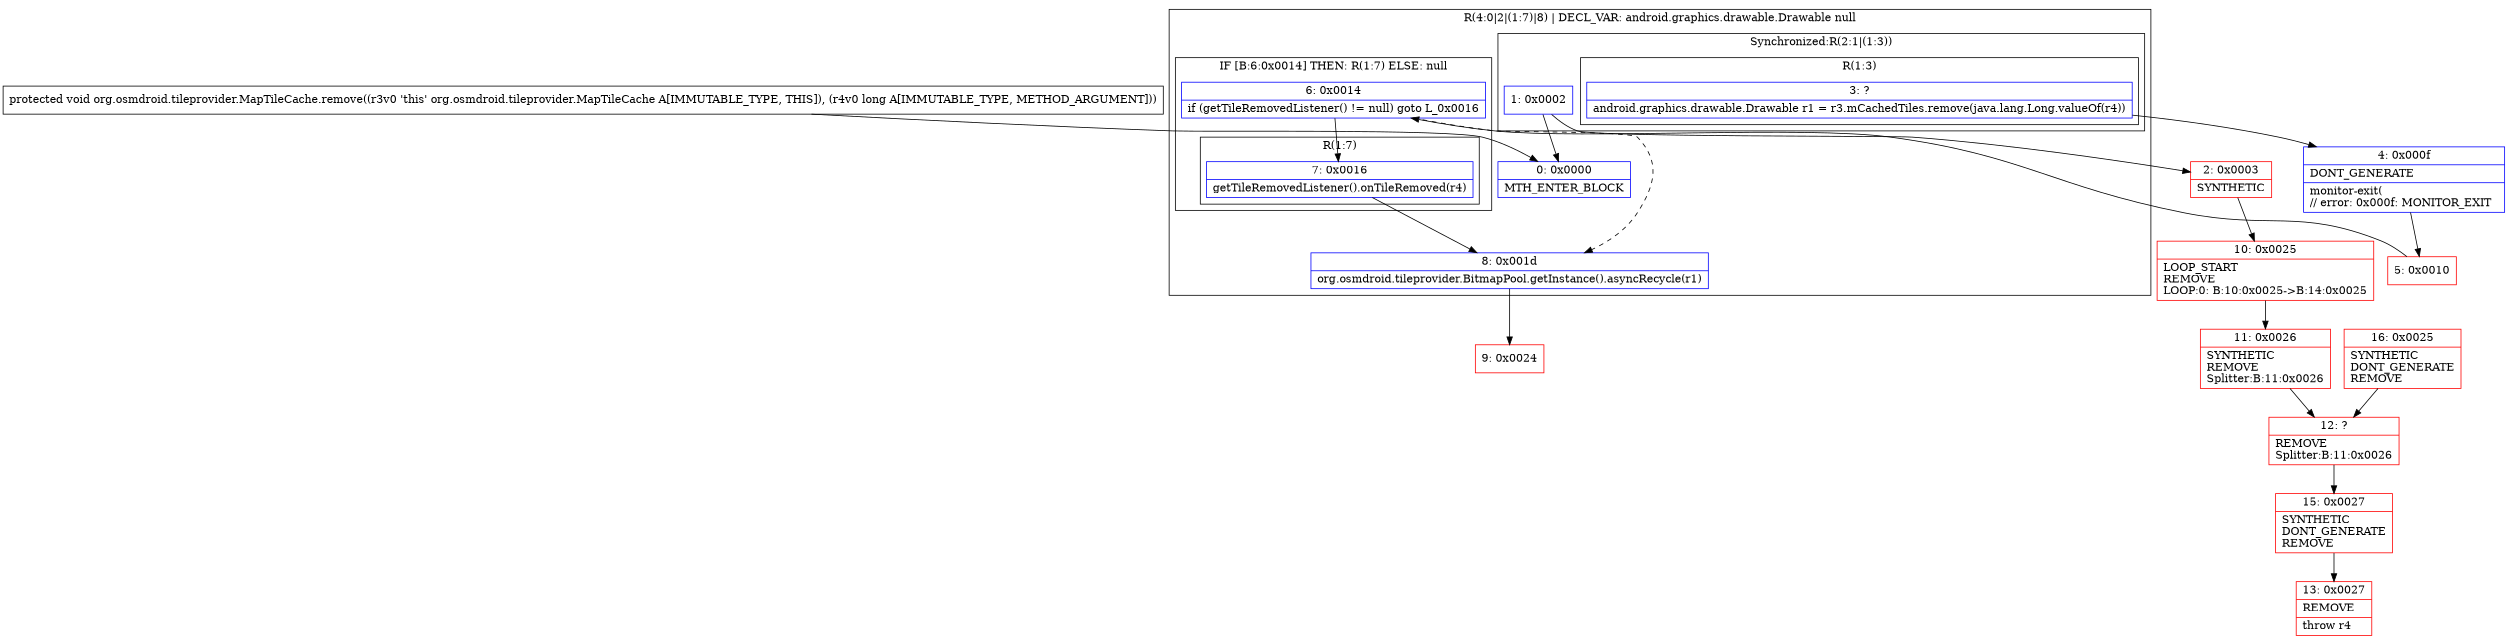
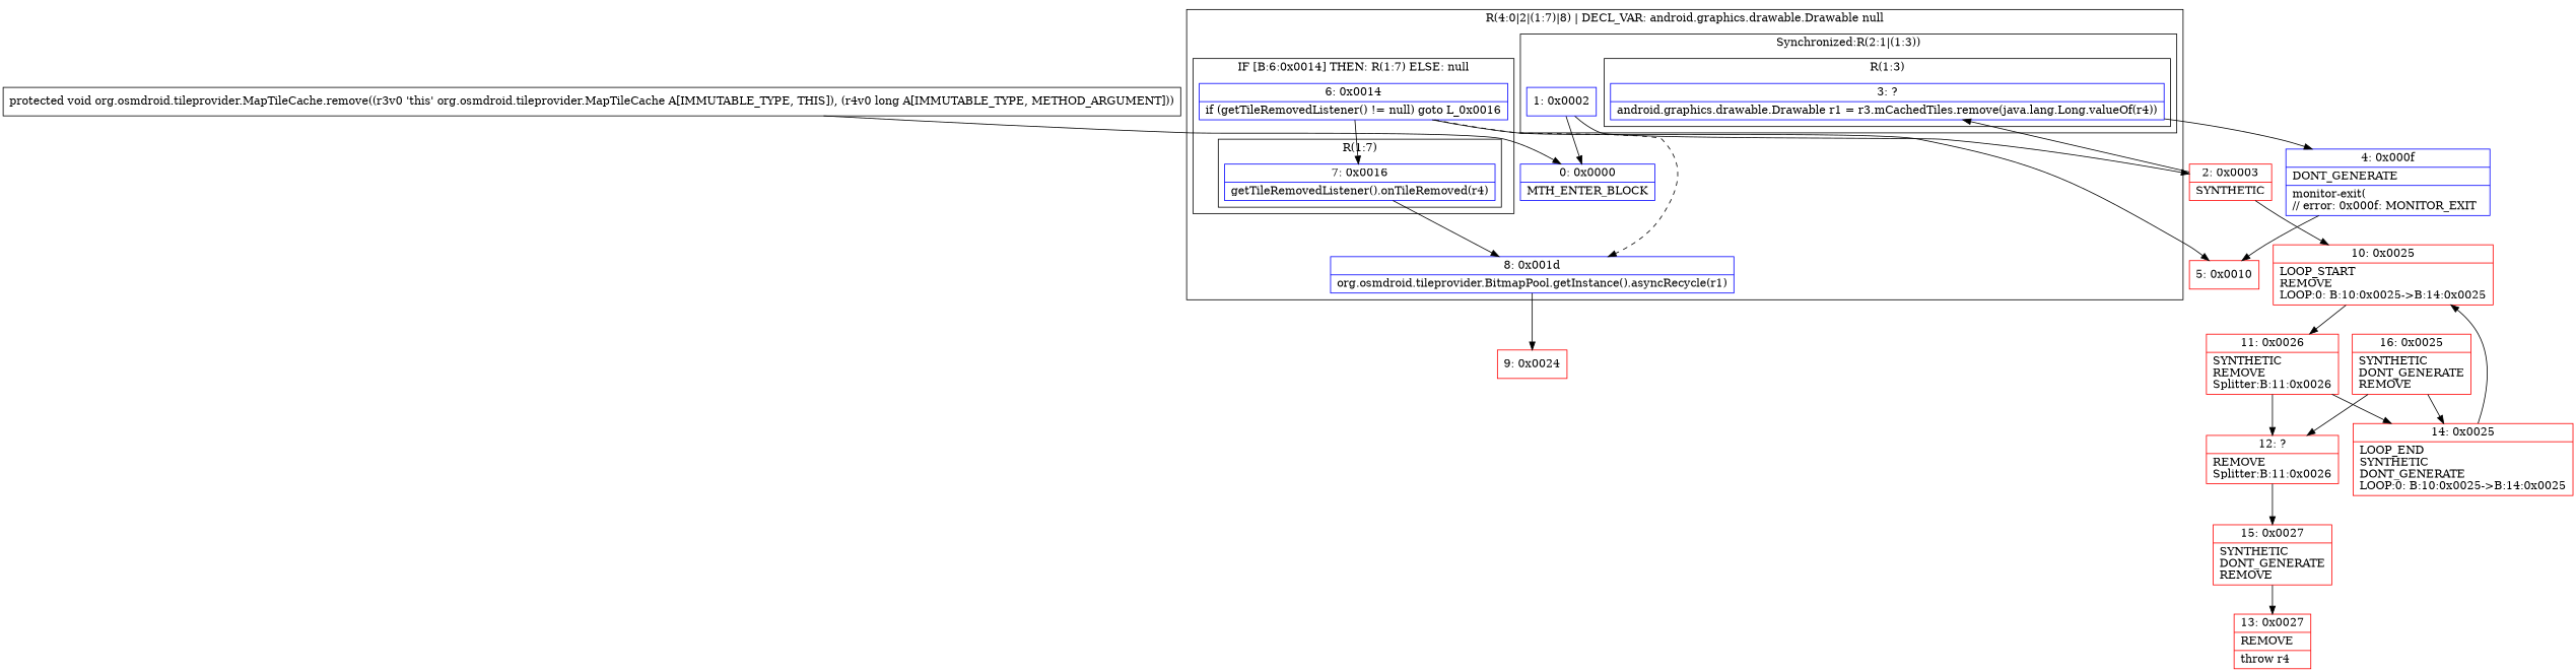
  digraph {
    node [color=red shape=record]
    n1 [color=blue label="{3\:\ ?|android.graphics.drawable.Drawable r1 = r3.mCachedTiles.remove(java.lang.Long.valueOf(r4))\l}"]
    n2 [color=blue label="{1\:\ 0x0002}"]
    n3 [color=blue label="{7\:\ 0x0016|getTileRemovedListener().onTileRemoved(r4)\l}"]
    n4 [color=blue label="{6\:\ 0x0014|if (getTileRemovedListener() != null) goto L_0x0016\l}"]
    n5 [color=blue label="{0\:\ 0x0000|MTH_ENTER_BLOCK\l}"]
    n6 [color=blue label="{8\:\ 0x001d|org.osmdroid.tileprovider.BitmapPool.getInstance().asyncRecycle(r1)\l}"]
    n7 [color=blue label="{4\:\ 0x000f|DONT_GENERATE\l|monitor\-exit(\l\/\/ error: 0x000f: MONITOR_EXIT  \l}"]
    n8 [label="{2\:\ 0x0003|SYNTHETIC\l}"]
    n9 [label="{9\:\ 0x0024}"]
    n10 [label="{10\:\ 0x0025|LOOP_START\lREMOVE\lLOOP:0: B:10:0x0025\-\>B:14:0x0025\l}"]
    n11 [label="{5\:\ 0x0010}"]
    n12 [label="{11\:\ 0x0026|SYNTHETIC\lREMOVE\lSplitter:B:11:0x0026\l}"]
    n13 [label="{12\:\ ?|REMOVE\lSplitter:B:11:0x0026\l}"]
+   n14 [label="{14\:\ 0x0025|LOOP_END\lSYNTHETIC\lDONT_GENERATE\lLOOP:0: B:10:0x0025\-\>B:14:0x0025\l}"]
    n15 [label="{15\:\ 0x0027|SYNTHETIC\lDONT_GENERATE\lREMOVE\l}"]
    n16 [label="{13\:\ 0x0027|REMOVE\l|throw r4\l}"]
    n17 [label="{16\:\ 0x0025|SYNTHETIC\lDONT_GENERATE\lREMOVE\l}"]
    n18 [label="{protected void org.osmdroid.tileprovider.MapTileCache.remove((r3v0 'this' org.osmdroid.tileprovider.MapTileCache A[IMMUTABLE_TYPE, THIS]), (r4v0 long A[IMMUTABLE_TYPE, METHOD_ARGUMENT])) }" color=""]
    subgraph cluster_1 {
      label="R(4:0|2|(1:7)|8) | DECL_VAR: android.graphics.drawable.Drawable null\l"
      n5
      n6
      subgraph cluster_2 {
        label="Synchronized:R(2:1|(1:3))"
        n2
        subgraph cluster_3 {
          label="R(1:3)"
          n1
        }
      }
      subgraph cluster_4 {
        label="IF [B:6:0x0014] THEN: R(1:7) ELSE: null"
        n4
        subgraph cluster_5 {
          label="R(1:7)"
          n3
        }
      }
    }
    n1 -> n7
    n2 -> n5
    n2 -> n8
    n3 -> n6
    n4 -> n3
    n4 -> n6 [style=dashed]
    n6 -> n9
    n7 -> n11
+   n8 -> n1
    n8 -> n10
    n10 -> n12
-   n11 -> n4
+   n4 -> n11
    n12 -> n13
+   n12 -> n14
    n13 -> n15
+   n14 -> n10
    n15 -> n16
    n17 -> n13
+   n17 -> n14
    n18 -> n5
  }
